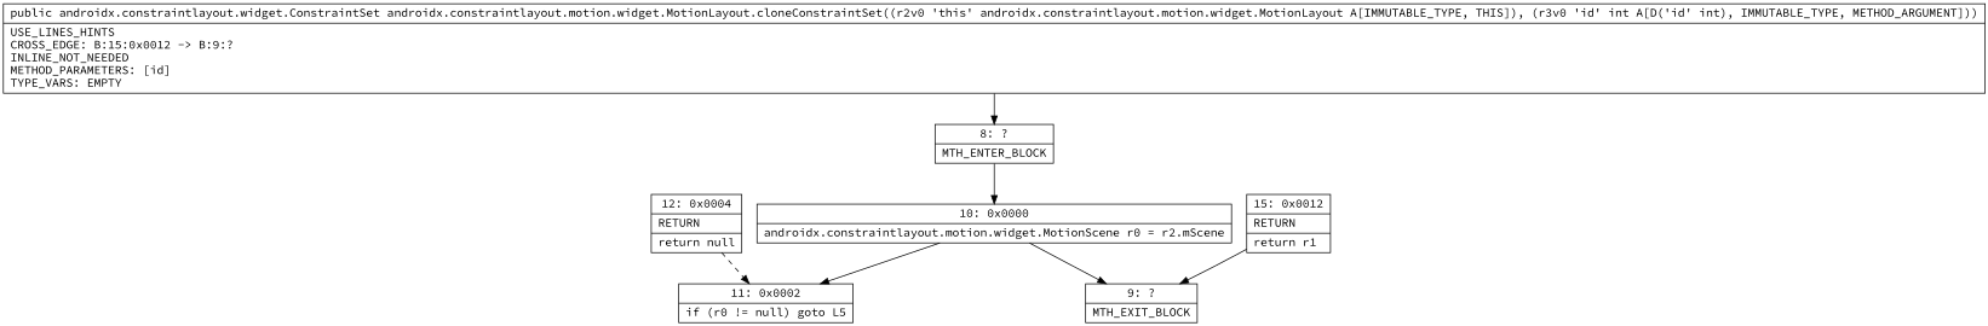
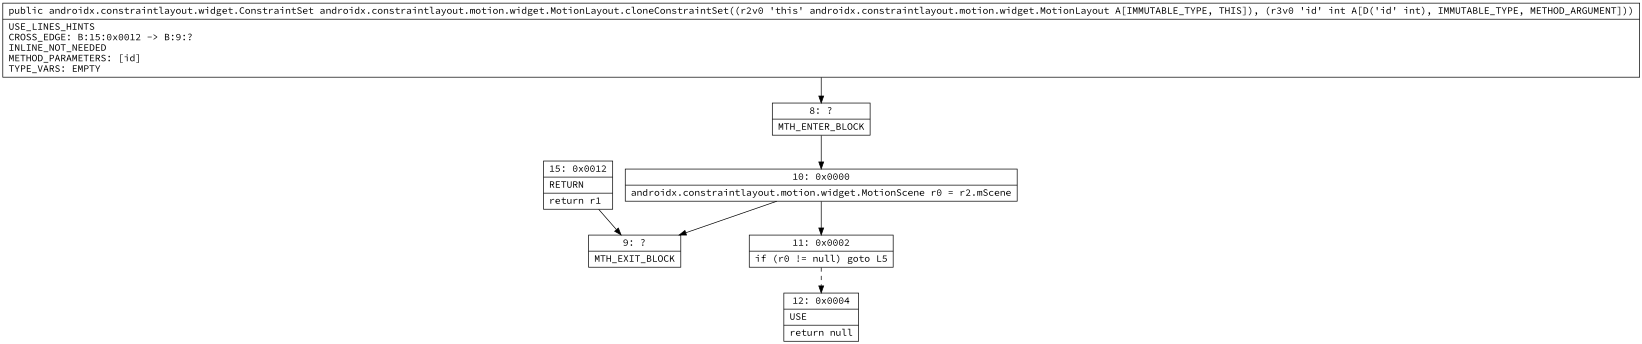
  digraph {
    fontname="Source Code Pro"
    node [fontname="Source Code Pro" shape=record]
    edge [fontname="Source Code Pro"]
    n1 [label="{8\:\ ?|MTH_ENTER_BLOCK\l}"]
    n2 [label="{10\:\ 0x0000|androidx.constraintlayout.motion.widget.MotionScene r0 = r2.mScene\l}"]
    n3 [label="{11\:\ 0x0002|if (r0 != null) goto L5\l}"]
    n4 [label="{9\:\ ?|MTH_EXIT_BLOCK\l}"]
-   n5 [label="{12\:\ 0x0004|RETURN\l|return null\l}"]
+   n5 [label="{12\:\ 0x0004|USE\l|return null\l}"]
    n6 [label="{15\:\ 0x0012|RETURN\l|return r1\l}"]
    n7 [label="{public androidx.constraintlayout.widget.ConstraintSet androidx.constraintlayout.motion.widget.MotionLayout.cloneConstraintSet((r2v0 'this' androidx.constraintlayout.motion.widget.MotionLayout A[IMMUTABLE_TYPE, THIS]), (r3v0 'id' int A[D('id' int), IMMUTABLE_TYPE, METHOD_ARGUMENT]))  | USE_LINES_HINTS\lCROSS_EDGE: B:15:0x0012 \-\> B:9:?\lINLINE_NOT_NEEDED\lMETHOD_PARAMETERS: [id]\lTYPE_VARS: EMPTY\l}"]
    n1 -> n2
    n2 -> n3
    n2 -> n4
-   n5 -> n3 [style=dashed]
+   n3 -> n5 [style=dashed]
    n6 -> n4
    n7 -> n1
  }
